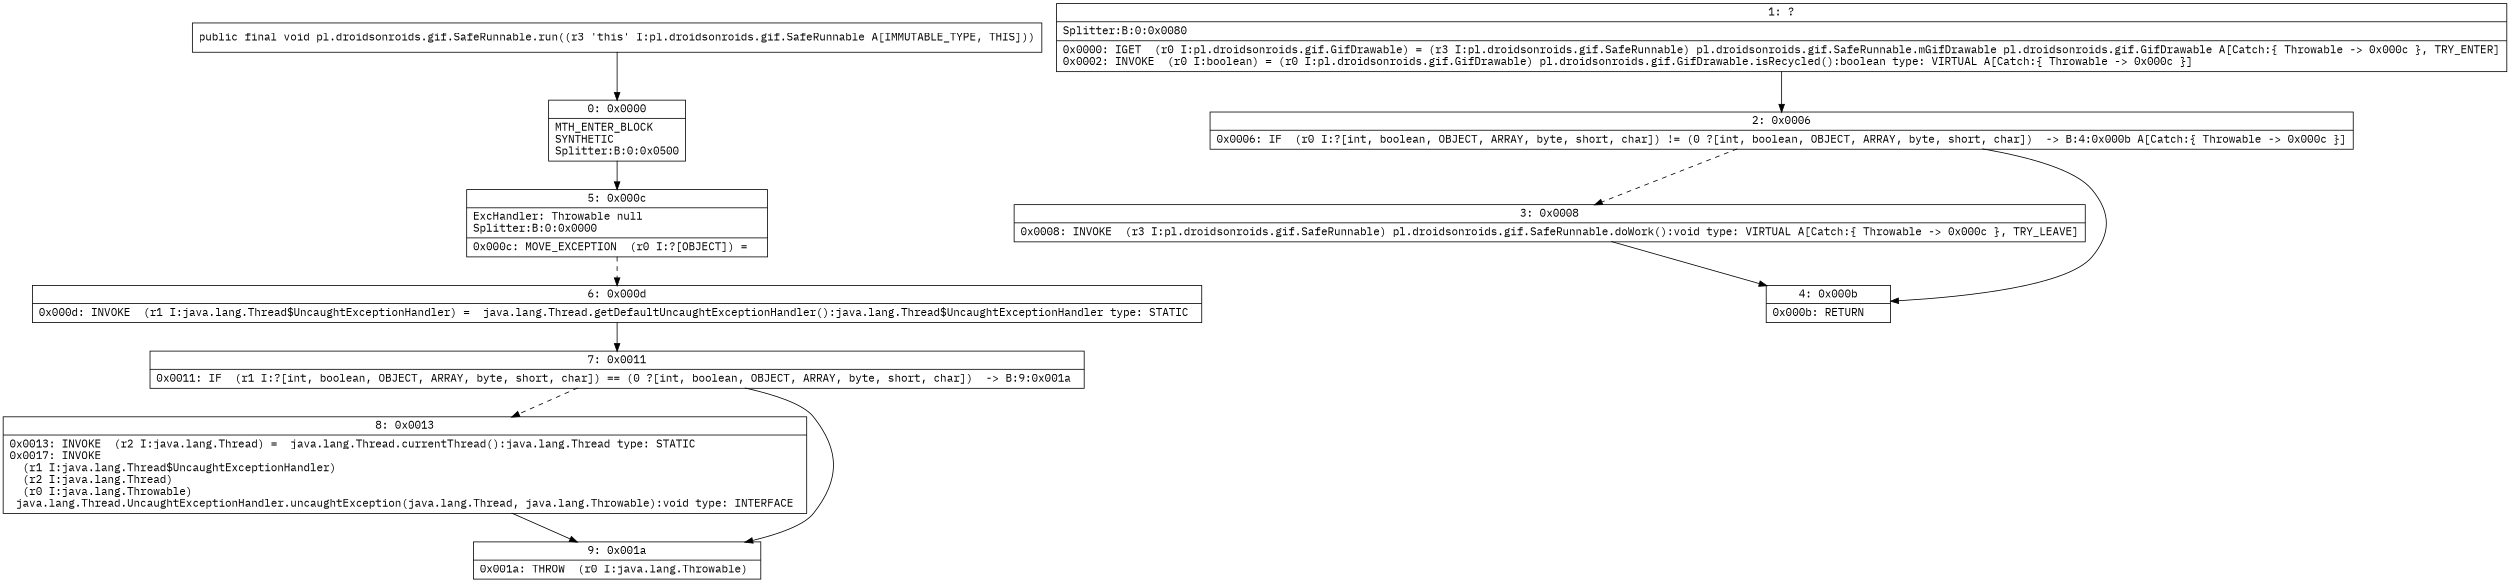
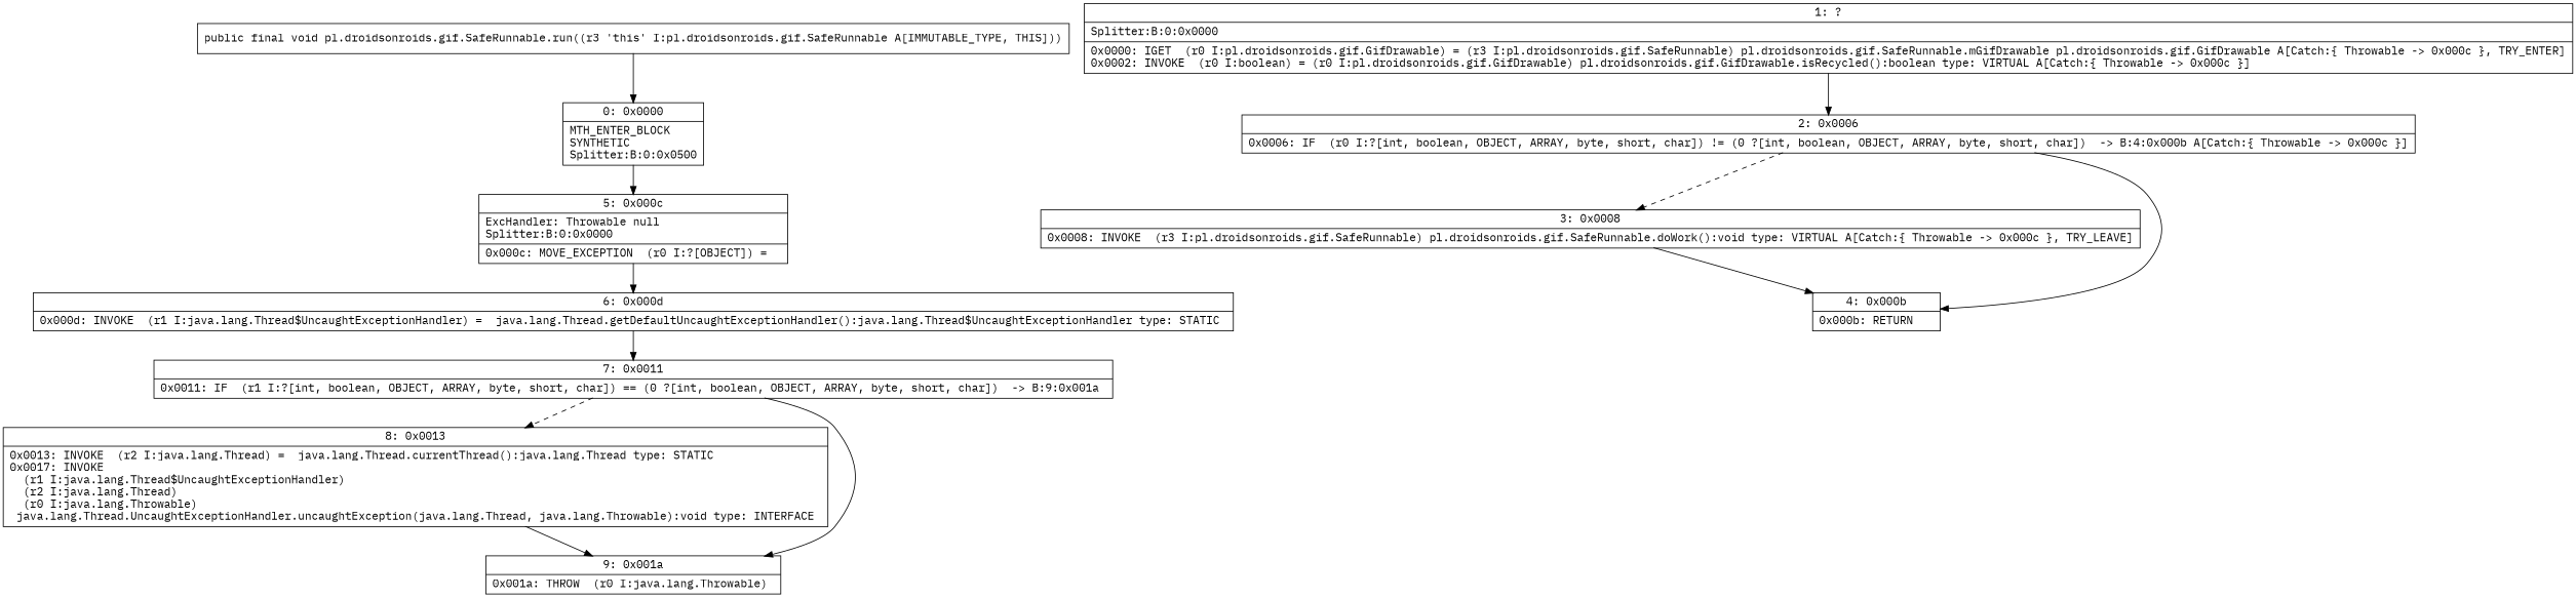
  digraph {
    fontname="IBM Plex Mono"
    node [fontname="IBM Plex Mono" shape=record]
    edge [fontname="IBM Plex Mono"]
    n1 [label="{0\:\ 0x0000|MTH_ENTER_BLOCK\lSYNTHETIC\lSplitter:B:0:0x0500\l}"]
    n2 [label="{5\:\ 0x000c|ExcHandler: Throwable null\lSplitter:B:0:0x0000\l|0x000c: MOVE_EXCEPTION  (r0 I:?[OBJECT]) =  \l}"]
-   n3 [label="{1\:\ ?|Splitter:B:0:0x0080\l|0x0000: IGET  (r0 I:pl.droidsonroids.gif.GifDrawable) = (r3 I:pl.droidsonroids.gif.SafeRunnable) pl.droidsonroids.gif.SafeRunnable.mGifDrawable pl.droidsonroids.gif.GifDrawable A[Catch:\{ Throwable \-\> 0x000c \}, TRY_ENTER]\l0x0002: INVOKE  (r0 I:boolean) = (r0 I:pl.droidsonroids.gif.GifDrawable) pl.droidsonroids.gif.GifDrawable.isRecycled():boolean type: VIRTUAL A[Catch:\{ Throwable \-\> 0x000c \}]\l}"]
+   n3 [label="{1\:\ ?|Splitter:B:0:0x0000\l|0x0000: IGET  (r0 I:pl.droidsonroids.gif.GifDrawable) = (r3 I:pl.droidsonroids.gif.SafeRunnable) pl.droidsonroids.gif.SafeRunnable.mGifDrawable pl.droidsonroids.gif.GifDrawable A[Catch:\{ Throwable \-\> 0x000c \}, TRY_ENTER]\l0x0002: INVOKE  (r0 I:boolean) = (r0 I:pl.droidsonroids.gif.GifDrawable) pl.droidsonroids.gif.GifDrawable.isRecycled():boolean type: VIRTUAL A[Catch:\{ Throwable \-\> 0x000c \}]\l}"]
    n4 [label="{2\:\ 0x0006|0x0006: IF  (r0 I:?[int, boolean, OBJECT, ARRAY, byte, short, char]) != (0 ?[int, boolean, OBJECT, ARRAY, byte, short, char])  \-\> B:4:0x000b A[Catch:\{ Throwable \-\> 0x000c \}]\l}"]
    n5 [label="{6\:\ 0x000d|0x000d: INVOKE  (r1 I:java.lang.Thread$UncaughtExceptionHandler) =  java.lang.Thread.getDefaultUncaughtExceptionHandler():java.lang.Thread$UncaughtExceptionHandler type: STATIC \l}"]
    n6 [label="{3\:\ 0x0008|0x0008: INVOKE  (r3 I:pl.droidsonroids.gif.SafeRunnable) pl.droidsonroids.gif.SafeRunnable.doWork():void type: VIRTUAL A[Catch:\{ Throwable \-\> 0x000c \}, TRY_LEAVE]\l}"]
    n7 [label="{4\:\ 0x000b|0x000b: RETURN   \l}"]
    n8 [label="{7\:\ 0x0011|0x0011: IF  (r1 I:?[int, boolean, OBJECT, ARRAY, byte, short, char]) == (0 ?[int, boolean, OBJECT, ARRAY, byte, short, char])  \-\> B:9:0x001a \l}"]
    n9 [label="{8\:\ 0x0013|0x0013: INVOKE  (r2 I:java.lang.Thread) =  java.lang.Thread.currentThread():java.lang.Thread type: STATIC \l0x0017: INVOKE  \l  (r1 I:java.lang.Thread$UncaughtExceptionHandler)\l  (r2 I:java.lang.Thread)\l  (r0 I:java.lang.Throwable)\l java.lang.Thread.UncaughtExceptionHandler.uncaughtException(java.lang.Thread, java.lang.Throwable):void type: INTERFACE \l}"]
    n10 [label="{9\:\ 0x001a|0x001a: THROW  (r0 I:java.lang.Throwable) \l}"]
    n11 [label="{public final void pl.droidsonroids.gif.SafeRunnable.run((r3 'this' I:pl.droidsonroids.gif.SafeRunnable A[IMMUTABLE_TYPE, THIS])) }"]
    n1 -> n2
-   n2 -> n5 [style=dashed]
+   n2 -> n5
    n3 -> n4
    n4 -> n6 [style=dashed]
    n4 -> n7
    n5 -> n8
    n6 -> n7
    n8 -> n9 [style=dashed]
    n8 -> n10
    n9 -> n10
    n11 -> n1
  }
